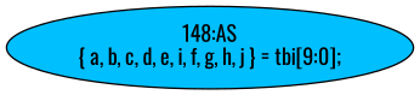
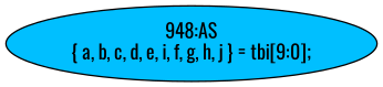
  strict digraph {
    fontname=Oswald
-   n1 [ast="<pyverilog.vparser.ast.Assign object at 0x7f14ceed8b50>" def_var="['a']" fillcolor=deepskyblue label="148:AS\n{ a, b, c, d, e, i, f, g, h, j } = tbi[9:0];" statements="[]" style=filled typ=Assign use_var="['tbi']" fontname=Oswald]
+   n1 [ast="<pyverilog.vparser.ast.Assign object at 0x7f14ceed8b50>" def_var="['a']" fillcolor=deepskyblue label="948:AS\n{ a, b, c, d, e, i, f, g, h, j } = tbi[9:0];" statements="[]" style=filled typ=Assign use_var="['tbi']" fontname=Oswald]
  }
